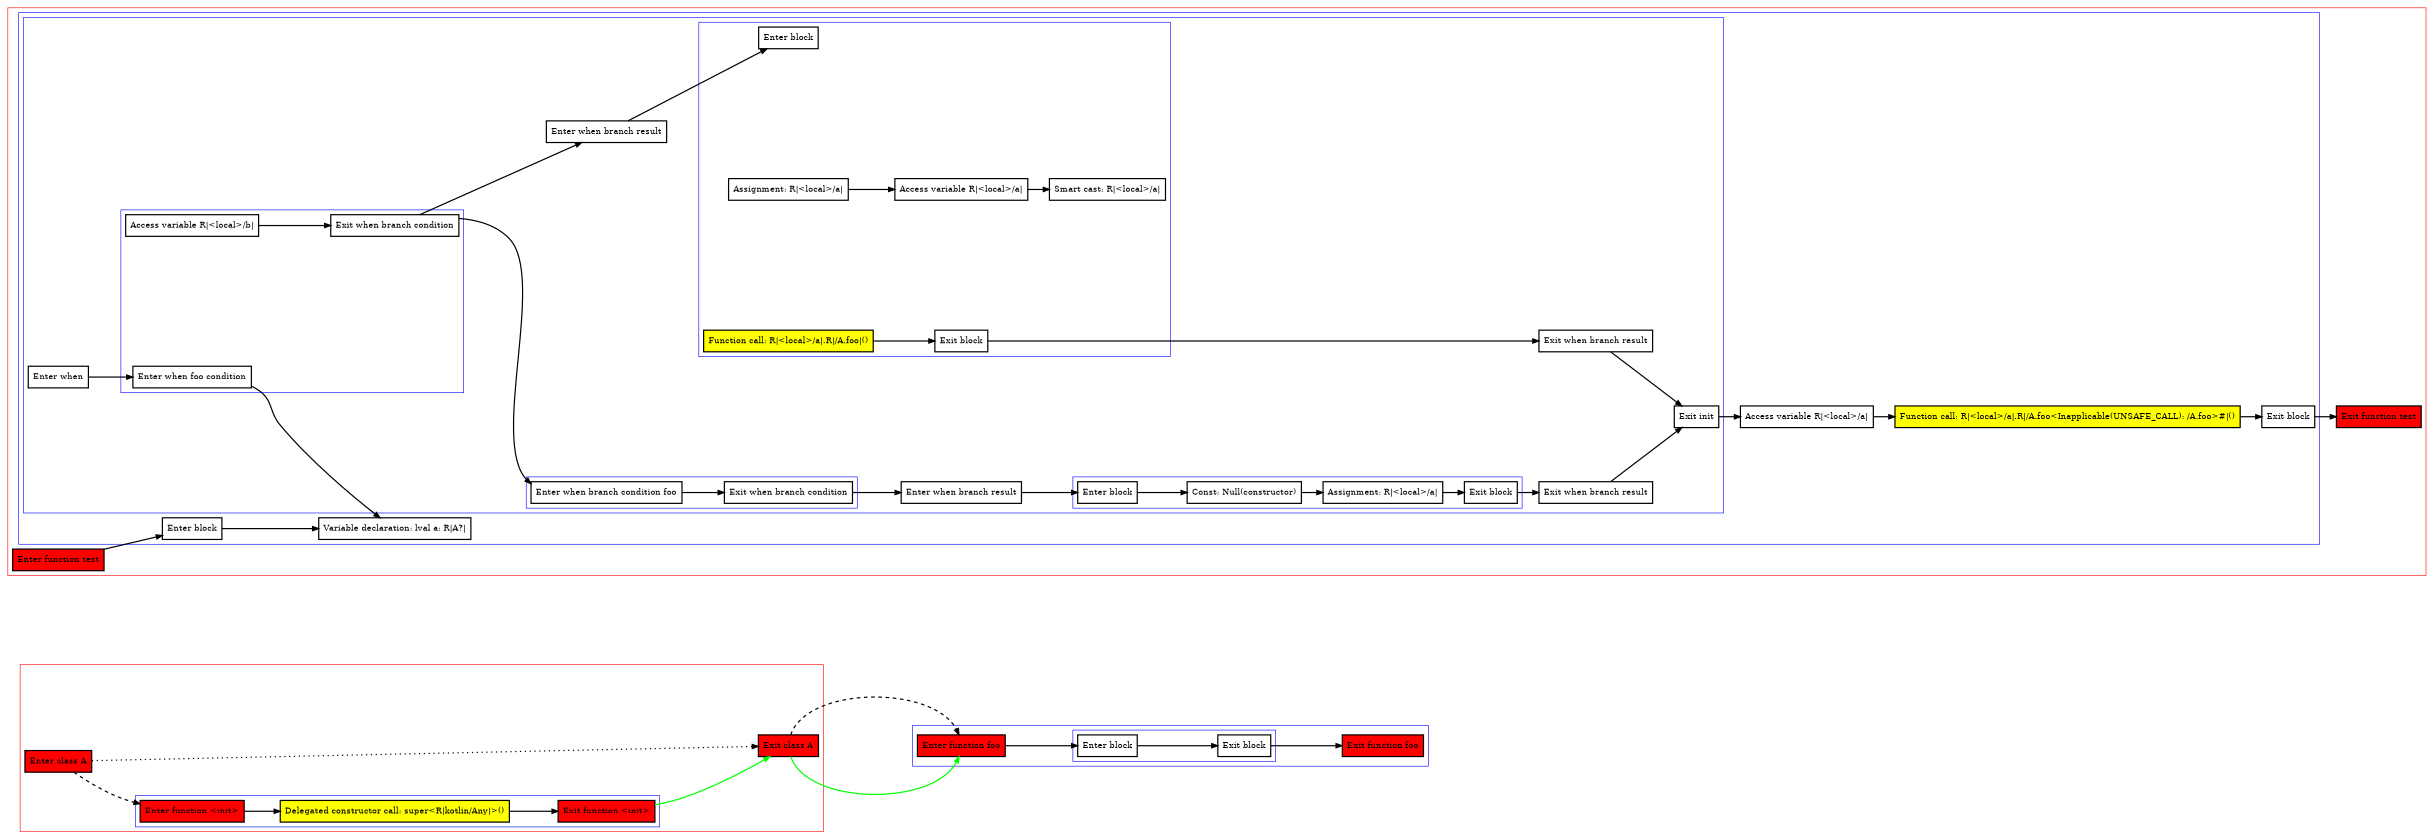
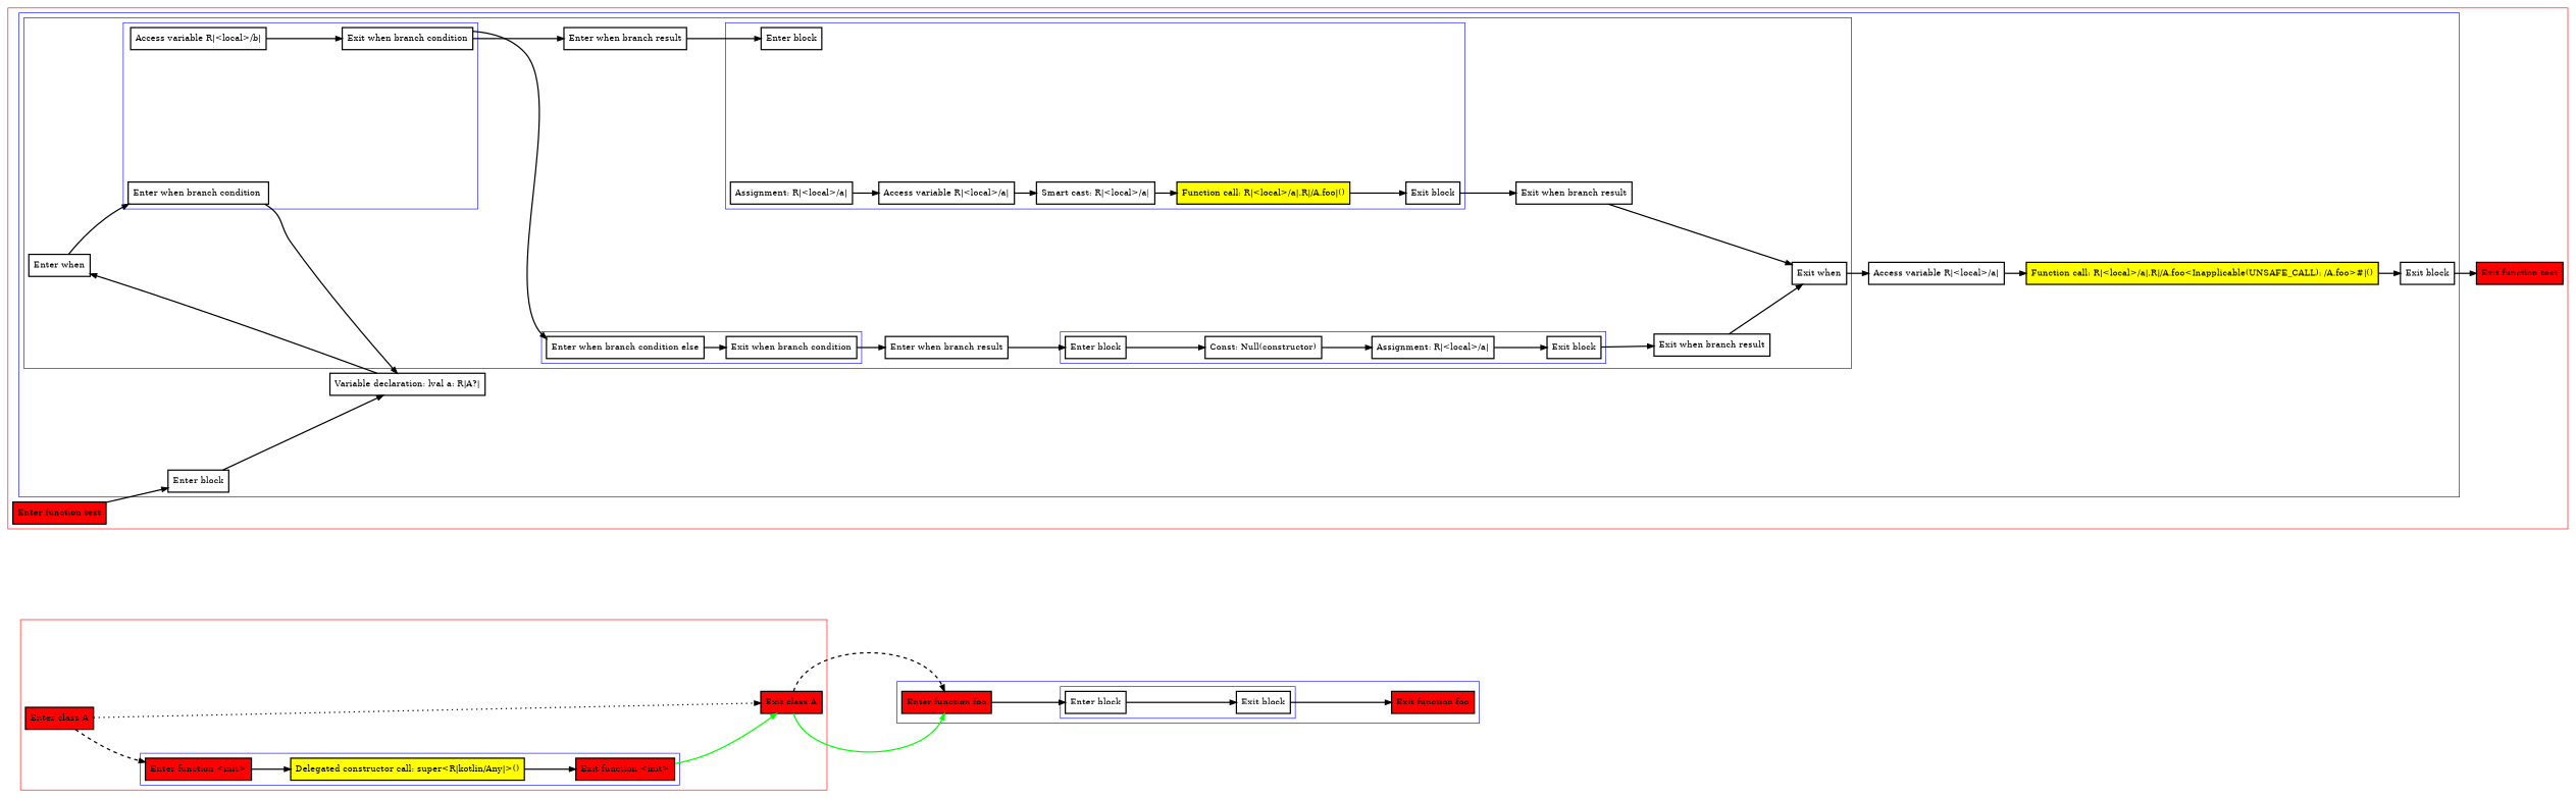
  digraph {
    nodesep=3
    rankdir=LR
    node [penwidth=2 shape=box]
    edge [penwidth=2]
    n1 [fillcolor=red label="Enter function <init>" style=filled]
    n2 [fillcolor=yellow label="Delegated constructor call: super<R|kotlin/Any|>()" style=filled]
    n3 [fillcolor=red label="Exit function <init>" style=filled]
    n4 [fillcolor=red label="Enter class A" style=filled]
    n5 [fillcolor=red label="Exit class A" style=filled]
    n6 [label="Enter block"]
    n7 [label="Exit block"]
    n8 [fillcolor=red label="Enter function foo" style=filled]
    n9 [fillcolor=red label="Exit function foo" style=filled]
-   n10 [label="Enter when foo condition"]
+   n10 [label="Enter when branch condition "]
    n11 [label="Access variable R|<local>/b|"]
    n12 [label="Exit when branch condition"]
-   n13 [label="Enter when branch condition foo"]
+   n13 [label="Enter when branch condition else"]
    n14 [label="Exit when branch condition"]
    n15 [label="Enter block"]
    n16 [label="Const: Null(constructor)"]
    n17 [label="Assignment: R|<local>/a|"]
    n18 [label="Exit block"]
    n19 [label="Enter block"]
    n20 [label="Assignment: R|<local>/a|"]
    n21 [label="Access variable R|<local>/a|"]
    n22 [label="Smart cast: R|<local>/a|"]
    n23 [fillcolor=yellow label="Function call: R|<local>/a|.R|/A.foo|()" style=filled]
    n24 [label="Exit block"]
    n25 [label="Enter when"]
    n26 [label="Enter when branch result"]
    n27 [label="Exit when branch result"]
    n28 [label="Enter when branch result"]
    n29 [label="Exit when branch result"]
-   n30 [label="Exit init"]
+   n30 [label="Exit when"]
    n31 [label="Enter block"]
    n32 [label="Variable declaration: lval a: R|A?|"]
    n33 [label="Access variable R|<local>/a|"]
    n34 [fillcolor=yellow label="Function call: R|<local>/a|.R|/A.foo<Inapplicable(UNSAFE_CALL): /A.foo>#|()" style=filled]
    n35 [label="Exit block"]
    n36 [fillcolor=red label="Enter function test" style=filled]
    n37 [fillcolor=red label="Exit function test" style=filled]
    subgraph cluster_1 {
      color=red
      n4
      n5
      subgraph cluster_2 {
        color=blue
        n1
        n2
        n3
      }
    }
    subgraph cluster_3 {
      color=blue
      n8
      n9
      subgraph cluster_4 {
        color=blue
        n6
        n7
      }
    }
    subgraph cluster_5 {
      color=red
      n36
      n37
      subgraph cluster_6 {
        color=blue
        n31
        n32
        n33
        n34
        n35
        subgraph cluster_7 {
          color=blue
          n25
          n26
          n27
          n28
          n29
          n30
          subgraph cluster_8 {
            color=blue
            n10
            n11
            n12
          }
          subgraph cluster_9 {
            color=blue
            n13
            n14
          }
          subgraph cluster_10 {
            color=blue
            n15
            n16
            n17
            n18
          }
          subgraph cluster_11 {
            color=blue
            n19
            n20
            n21
            n22
            n23
            n24
          }
        }
      }
    }
    n1 -> n2
    n2 -> n3
    n3 -> n5 [color=green]
    n4 -> n1 [style=dashed]
    n4 -> n5 [style=dotted]
    n5 -> n8 [color=green]
    n5 -> n8 [style=dashed]
    n6 -> n7
    n7 -> n9
    n8 -> n6
    n10 -> n32
    n11 -> n12
    n12 -> n13
    n12 -> n28
    n13 -> n14
    n14 -> n26
    n15 -> n16
    n16 -> n17
    n17 -> n18
    n18 -> n27
    n20 -> n21
    n21 -> n22
+   n22 -> n23
    n23 -> n24
    n24 -> n29
    n25 -> n10
    n26 -> n15
    n27 -> n30
    n28 -> n19
    n29 -> n30
    n30 -> n33
    n31 -> n32
+   n32 -> n25
    n33 -> n34
    n34 -> n35
    n35 -> n37
    n36 -> n31
  }
